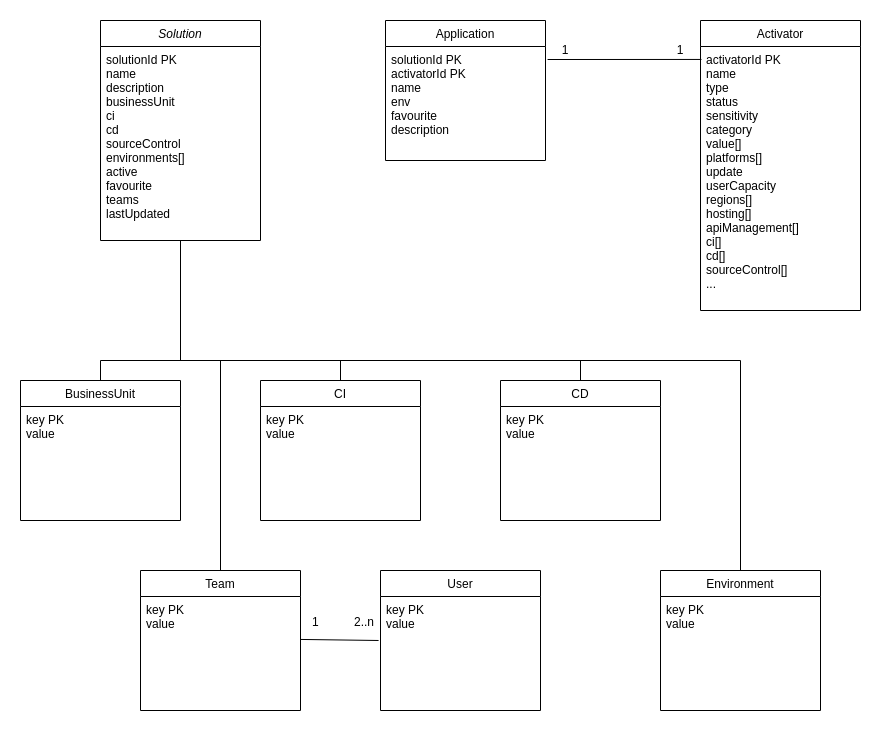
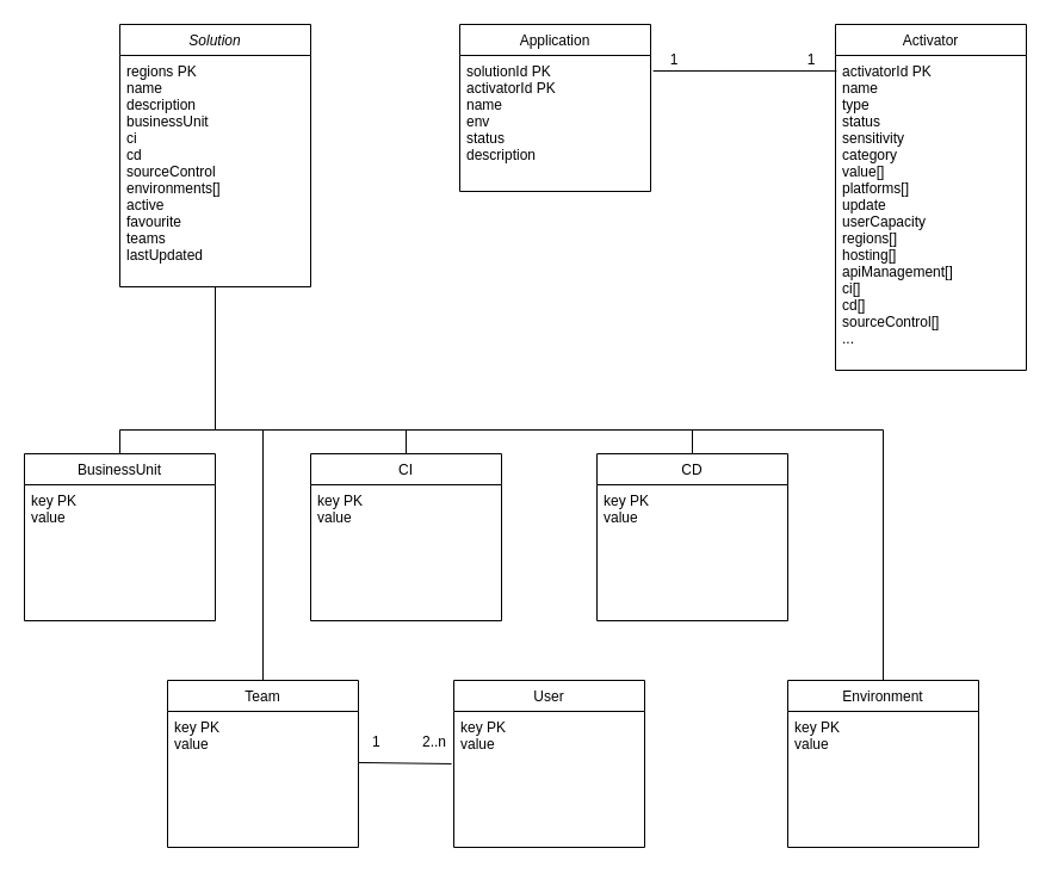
  <mxCell id="0" />
  <mxCell id="1" parent="0" />
  <mxCell id="2" value="Solution" style="swimlane;fontStyle=2;align=center;verticalAlign=top;childLayout=stackLayout;horizontal=1;startSize=26;horizontalStack=0;resizeParent=1;resizeLast=0;collapsible=1;marginBottom=0;rounded=0;shadow=0;strokeWidth=1;" parent="1" vertex="1"><mxGeometry x="100" y="20" width="160" height="220" as="geometry"><mxRectangle x="230" y="140" width="160" height="26" as="alternateBounds" /></mxGeometry></mxCell>
- <mxCell id="3" value="solutionId PK&#10;name&#10;description&#10;businessUnit&#10;ci&#10;cd&#10;sourceControl&#10;environments[]&#10;active&#10;favourite&#10;teams&#10;lastUpdated&#10;&#10;" style="text;align=left;verticalAlign=top;spacingLeft=4;spacingRight=4;overflow=hidden;rotatable=0;points=[[0,0.5],[1,0.5]];portConstraint=eastwest;" parent="2" vertex="1"><mxGeometry y="26" width="160" height="184" as="geometry" /></mxCell>
+ <mxCell id="3" value="regions PK&#10;name&#10;description&#10;businessUnit&#10;ci&#10;cd&#10;sourceControl&#10;environments[]&#10;active&#10;favourite&#10;teams&#10;lastUpdated&#10;&#10;" style="text;align=left;verticalAlign=top;spacingLeft=4;spacingRight=4;overflow=hidden;rotatable=0;points=[[0,0.5],[1,0.5]];portConstraint=eastwest;" parent="2" vertex="1"><mxGeometry y="26" width="160" height="184" as="geometry" /></mxCell>
  <mxCell id="4" value="Activator" style="swimlane;fontStyle=0;align=center;verticalAlign=top;childLayout=stackLayout;horizontal=1;startSize=26;horizontalStack=0;resizeParent=1;resizeLast=0;collapsible=1;marginBottom=0;rounded=0;shadow=0;strokeWidth=1;" parent="1" vertex="1"><mxGeometry x="700" y="20" width="160" height="290" as="geometry"><mxRectangle x="340" y="380" width="170" height="26" as="alternateBounds" /></mxGeometry></mxCell>
  <mxCell id="5" value="activatorId PK&#10;name&#10;type&#10;status&#10;sensitivity&#10;category&#10;value[]&#10;platforms[]&#10;update&#10;userCapacity&#10;regions[]&#10;hosting[]&#10;apiManagement[]&#10;ci[]&#10;cd[]&#10;sourceControl[]&#10;...&#10;" style="text;align=left;verticalAlign=top;spacingLeft=4;spacingRight=4;overflow=hidden;rotatable=0;points=[[0,0.5],[1,0.5]];portConstraint=eastwest;fontStyle=0" parent="4" vertex="1"><mxGeometry y="26" width="160" height="254" as="geometry" /></mxCell>
  <mxCell id="6" value="" style="endArrow=none;endSize=10;endFill=0;shadow=0;strokeWidth=1;rounded=0;edgeStyle=elbowEdgeStyle;elbow=vertical;exitX=0.006;exitY=0.051;exitDx=0;exitDy=0;exitPerimeter=0;entryX=0.052;entryY=0.948;entryDx=0;entryDy=0;entryPerimeter=0;" parent="1" source="5" target="10" edge="1"><mxGeometry width="160" relative="1" as="geometry"><mxPoint x="190" y="483" as="sourcePoint" /><mxPoint x="545" y="85" as="targetPoint" /></mxGeometry></mxCell>
  <mxCell id="7" value="Application" style="swimlane;fontStyle=0;align=center;verticalAlign=top;childLayout=stackLayout;horizontal=1;startSize=26;horizontalStack=0;resizeParent=1;resizeLast=0;collapsible=1;marginBottom=0;rounded=0;shadow=0;strokeWidth=1;" parent="1" vertex="1"><mxGeometry x="385" y="20" width="160" height="140" as="geometry"><mxRectangle x="550" y="140" width="160" height="26" as="alternateBounds" /></mxGeometry></mxCell>
- <mxCell id="8" value="solutionId PK&#10;activatorId PK&#10;name&#10;env&#10;favourite&#10;description" style="text;align=left;verticalAlign=top;spacingLeft=4;spacingRight=4;overflow=hidden;rotatable=0;points=[[0,0.5],[1,0.5]];portConstraint=eastwest;fontStyle=0" parent="7" vertex="1"><mxGeometry y="26" width="160" height="104" as="geometry" /></mxCell>
+ <mxCell id="8" value="solutionId PK&#10;activatorId PK&#10;name&#10;env&#10;status&#10;description" style="text;align=left;verticalAlign=top;spacingLeft=4;spacingRight=4;overflow=hidden;rotatable=0;points=[[0,0.5],[1,0.5]];portConstraint=eastwest;fontStyle=0" parent="7" vertex="1"><mxGeometry y="26" width="160" height="104" as="geometry" /></mxCell>
  <mxCell id="9" value="1" style="text;html=1;strokeColor=none;fillColor=none;align=center;verticalAlign=middle;whiteSpace=wrap;rounded=0;" parent="1" vertex="1"><mxGeometry x="660" y="40" width="40" height="20" as="geometry" /></mxCell>
  <mxCell id="10" value="1" style="text;html=1;strokeColor=none;fillColor=none;align=center;verticalAlign=middle;whiteSpace=wrap;rounded=0;" parent="1" vertex="1"><mxGeometry x="545" y="40" width="40" height="20" as="geometry" /></mxCell>
  <mxCell id="11" value="BusinessUnit" style="swimlane;fontStyle=0;align=center;verticalAlign=top;childLayout=stackLayout;horizontal=1;startSize=26;horizontalStack=0;resizeParent=1;resizeLast=0;collapsible=1;marginBottom=0;rounded=0;shadow=0;strokeWidth=1;" parent="1" vertex="1"><mxGeometry x="20" y="380" width="160" height="140" as="geometry"><mxRectangle x="550" y="140" width="160" height="26" as="alternateBounds" /></mxGeometry></mxCell>
  <mxCell id="12" value="key PK&#10;value&#10;" style="text;align=left;verticalAlign=top;spacingLeft=4;spacingRight=4;overflow=hidden;rotatable=0;points=[[0,0.5],[1,0.5]];portConstraint=eastwest;fontStyle=0" parent="11" vertex="1"><mxGeometry y="26" width="160" height="104" as="geometry" /></mxCell>
  <mxCell id="13" value="CI" style="swimlane;fontStyle=0;align=center;verticalAlign=top;childLayout=stackLayout;horizontal=1;startSize=26;horizontalStack=0;resizeParent=1;resizeLast=0;collapsible=1;marginBottom=0;rounded=0;shadow=0;strokeWidth=1;" parent="1" vertex="1"><mxGeometry x="260" y="380" width="160" height="140" as="geometry"><mxRectangle x="550" y="140" width="160" height="26" as="alternateBounds" /></mxGeometry></mxCell>
  <mxCell id="14" value="key PK&#10;value&#10;" style="text;align=left;verticalAlign=top;spacingLeft=4;spacingRight=4;overflow=hidden;rotatable=0;points=[[0,0.5],[1,0.5]];portConstraint=eastwest;fontStyle=0" parent="13" vertex="1"><mxGeometry y="26" width="160" height="104" as="geometry" /></mxCell>
  <mxCell id="15" value="CD" style="swimlane;fontStyle=0;align=center;verticalAlign=top;childLayout=stackLayout;horizontal=1;startSize=26;horizontalStack=0;resizeParent=1;resizeLast=0;collapsible=1;marginBottom=0;rounded=0;shadow=0;strokeWidth=1;" parent="1" vertex="1"><mxGeometry x="500" y="380" width="160" height="140" as="geometry"><mxRectangle x="550" y="140" width="160" height="26" as="alternateBounds" /></mxGeometry></mxCell>
  <mxCell id="16" value="key PK&#10;value&#10;" style="text;align=left;verticalAlign=top;spacingLeft=4;spacingRight=4;overflow=hidden;rotatable=0;points=[[0,0.5],[1,0.5]];portConstraint=eastwest;fontStyle=0" parent="15" vertex="1"><mxGeometry y="26" width="160" height="104" as="geometry" /></mxCell>
  <mxCell id="17" value="Environment" style="swimlane;fontStyle=0;align=center;verticalAlign=top;childLayout=stackLayout;horizontal=1;startSize=26;horizontalStack=0;resizeParent=1;resizeLast=0;collapsible=1;marginBottom=0;rounded=0;shadow=0;strokeWidth=1;" parent="1" vertex="1"><mxGeometry x="660" y="570" width="160" height="140" as="geometry"><mxRectangle x="550" y="140" width="160" height="26" as="alternateBounds" /></mxGeometry></mxCell>
  <mxCell id="18" value="key PK&#10;value&#10;" style="text;align=left;verticalAlign=top;spacingLeft=4;spacingRight=4;overflow=hidden;rotatable=0;points=[[0,0.5],[1,0.5]];portConstraint=eastwest;fontStyle=0" parent="17" vertex="1"><mxGeometry y="26" width="160" height="104" as="geometry" /></mxCell>
  <mxCell id="19" value="Team" style="swimlane;fontStyle=0;align=center;verticalAlign=top;childLayout=stackLayout;horizontal=1;startSize=26;horizontalStack=0;resizeParent=1;resizeLast=0;collapsible=1;marginBottom=0;rounded=0;shadow=0;strokeWidth=1;" parent="1" vertex="1"><mxGeometry x="140" y="570" width="160" height="140" as="geometry"><mxRectangle x="550" y="140" width="160" height="26" as="alternateBounds" /></mxGeometry></mxCell>
  <mxCell id="20" value="key PK&#10;value&#10;" style="text;align=left;verticalAlign=top;spacingLeft=4;spacingRight=4;overflow=hidden;rotatable=0;points=[[0,0.5],[1,0.5]];portConstraint=eastwest;fontStyle=0" parent="19" vertex="1"><mxGeometry y="26" width="160" height="104" as="geometry" /></mxCell>
  <mxCell id="21" value="" style="endArrow=none;html=1;" edge="1" parent="1"><mxGeometry width="50" height="50" relative="1" as="geometry"><mxPoint x="100" y="360" as="sourcePoint" /><mxPoint x="740" y="360" as="targetPoint" /></mxGeometry></mxCell>
  <mxCell id="22" value="" style="endArrow=none;html=1;exitX=0.5;exitY=0;exitDx=0;exitDy=0;" edge="1" parent="1" source="11"><mxGeometry width="50" height="50" relative="1" as="geometry"><mxPoint x="100" y="340" as="sourcePoint" /><mxPoint x="100" y="360" as="targetPoint" /></mxGeometry></mxCell>
  <mxCell id="23" value="User" style="swimlane;fontStyle=0;align=center;verticalAlign=top;childLayout=stackLayout;horizontal=1;startSize=26;horizontalStack=0;resizeParent=1;resizeLast=0;collapsible=1;marginBottom=0;rounded=0;shadow=0;strokeWidth=1;" vertex="1" parent="1"><mxGeometry x="380" y="570" width="160" height="140" as="geometry"><mxRectangle x="550" y="140" width="160" height="26" as="alternateBounds" /></mxGeometry></mxCell>
  <mxCell id="24" value="key PK&#10;value&#10;" style="text;align=left;verticalAlign=top;spacingLeft=4;spacingRight=4;overflow=hidden;rotatable=0;points=[[0,0.5],[1,0.5]];portConstraint=eastwest;fontStyle=0" vertex="1" parent="23"><mxGeometry y="26" width="160" height="104" as="geometry" /></mxCell>
  <mxCell id="25" value="" style="endArrow=none;html=1;exitX=0.5;exitY=0;exitDx=0;exitDy=0;" edge="1" parent="1" source="17"><mxGeometry width="50" height="50" relative="1" as="geometry"><mxPoint x="740" y="490" as="sourcePoint" /><mxPoint x="740" y="360" as="targetPoint" /></mxGeometry></mxCell>
  <mxCell id="26" value="" style="endArrow=none;html=1;entryX=0.5;entryY=1;entryDx=0;entryDy=0;" edge="1" parent="1" target="2"><mxGeometry width="50" height="50" relative="1" as="geometry"><mxPoint x="180" y="360" as="sourcePoint" /><mxPoint x="50" y="260" as="targetPoint" /></mxGeometry></mxCell>
  <mxCell id="27" value="" style="endArrow=none;html=1;entryX=0.5;entryY=0;entryDx=0;entryDy=0;" edge="1" parent="1" target="13"><mxGeometry width="50" height="50" relative="1" as="geometry"><mxPoint x="340" y="360" as="sourcePoint" /><mxPoint x="520" y="260" as="targetPoint" /></mxGeometry></mxCell>
  <mxCell id="28" value="" style="endArrow=none;html=1;exitX=0.5;exitY=0;exitDx=0;exitDy=0;" edge="1" parent="1" source="15"><mxGeometry width="50" height="50" relative="1" as="geometry"><mxPoint x="550" y="290" as="sourcePoint" /><mxPoint x="580" y="360" as="targetPoint" /></mxGeometry></mxCell>
  <mxCell id="29" value="" style="endArrow=none;html=1;exitX=0.5;exitY=0;exitDx=0;exitDy=0;" edge="1" parent="1" source="19"><mxGeometry width="50" height="50" relative="1" as="geometry"><mxPoint x="210" y="410" as="sourcePoint" /><mxPoint x="220" y="360" as="targetPoint" /></mxGeometry></mxCell>
  <mxCell id="30" value="" style="endArrow=none;html=1;entryX=-0.012;entryY=0.423;entryDx=0;entryDy=0;entryPerimeter=0;exitX=1;exitY=0.413;exitDx=0;exitDy=0;exitPerimeter=0;" edge="1" parent="1" source="20" target="24"><mxGeometry width="50" height="50" relative="1" as="geometry"><mxPoint x="50" y="660" as="sourcePoint" /><mxPoint x="100" y="610" as="targetPoint" /></mxGeometry></mxCell>
  <mxCell id="31" value="2..n" style="resizable=0;align=right;verticalAlign=bottom;labelBackgroundColor=none;fontSize=12;" connectable="0" vertex="1" parent="1"><mxGeometry x="385" y="630.004" as="geometry"><mxPoint x="-10" as="offset" /></mxGeometry></mxCell>
  <mxCell id="32" value="1" style="resizable=0;align=left;verticalAlign=bottom;labelBackgroundColor=none;fontSize=12;" connectable="0" vertex="1" parent="1"><mxGeometry x="300.004" y="630" as="geometry"><mxPoint x="10" as="offset" /></mxGeometry></mxCell>
